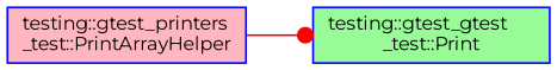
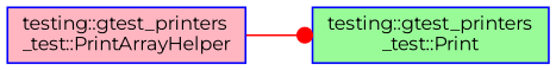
  digraph {
    rankdir=LR
    fontname=Montserrat
    node [color=blue fontname=Montserrat fontsize=10 shape=box style=filled]
    n1 [fillcolor=lightpink fontcolor=black height=0.2 label="testing::gtest_printers\l_test::PrintArrayHelper" width=0.4]
-   n2 [fillcolor=palegreen height=0.2 label="testing::gtest_gtest\l_test::Print" width=0.4]
+   n2 [fillcolor=palegreen height=0.2 label="testing::gtest_printers\l_test::Print" width=0.4]
    n1 -> n2 [color=red fontname=Montserrat fontsize=10 labelfontname=Helvetica labelfontsize=10 style=solid arrowhead=dot]
  }
